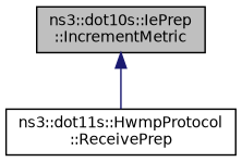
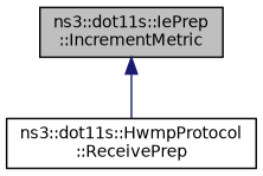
  digraph {
    rankdir=TB
    node [color=black fontname=Helvetica fontsize=10 shape=record style=filled]
-   n1 [fillcolor=grey75 fontcolor=black height=0.2 label="ns3::dot10s::IePrep\l::IncrementMetric" width=0.4]
+   n1 [fillcolor=grey75 fontcolor=black height=0.2 label="ns3::dot11s::IePrep\l::IncrementMetric" width=0.4]
    n2 [fillcolor=white height=0.2 label="ns3::dot11s::HwmpProtocol\l::ReceivePrep" width=0.4]
    n1 -> n2 [color=midnightblue dir=back fontname=Helvetica fontsize=10 labelfontname=Helvetica labelfontsize=10 style=solid]
  }
